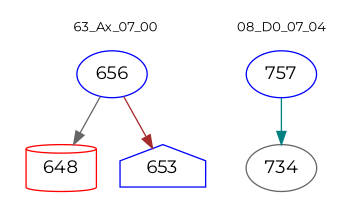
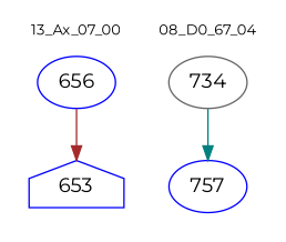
  digraph {
    fontname=Montserrat
    node [color=blue fontname=Montserrat shape=ellipse]
    edge [fontname=Montserrat]
    n1 [label=656]
-   n2 [color=red label=648 shape=cylinder]
    n3 [label=653 shape=house]
    n4 [label=757]
    n5 [color=gray40 label=734]
    subgraph cluster_1 {
      color=white
      fontsize=10
-     label="63_Ax_07_00"
+     label="13_Ax_07_00"
      n1
-     n2
      n3
    }
    subgraph cluster_2 {
      color=white
      fontsize=10
-     label="08_D0_07_04"
+     label="08_D0_67_04"
      n4
      n5
    }
-   n1 -> n2 [color=gray40]
    n1 -> n3 [color=brown]
-   n4 -> n5 [color=teal]
+   n5 -> n4 [color=teal]
  }
